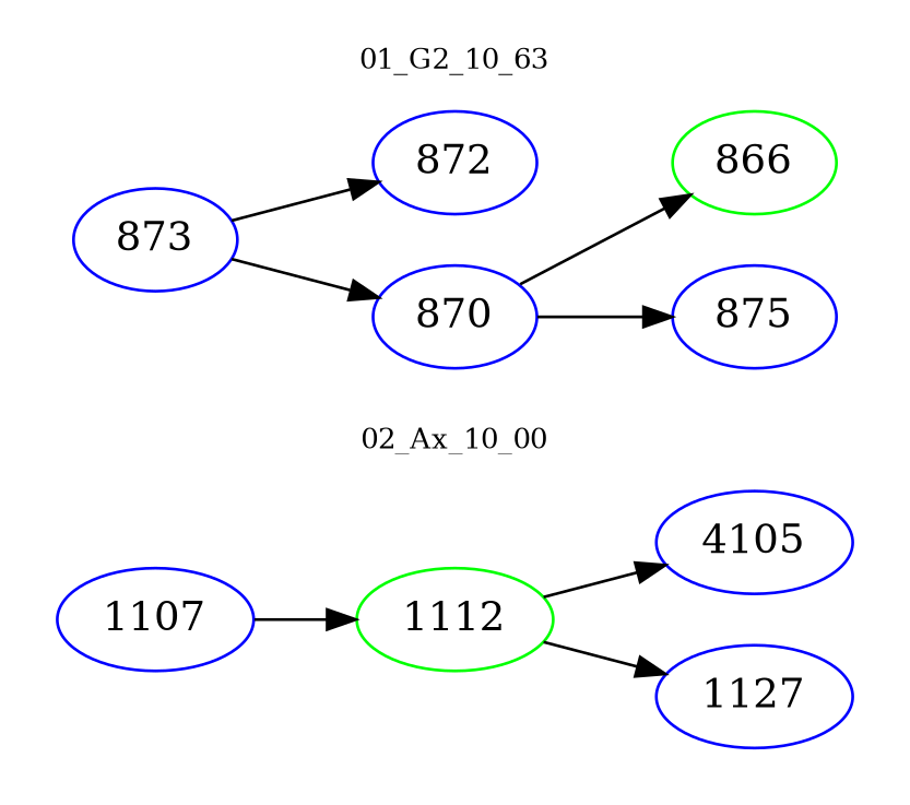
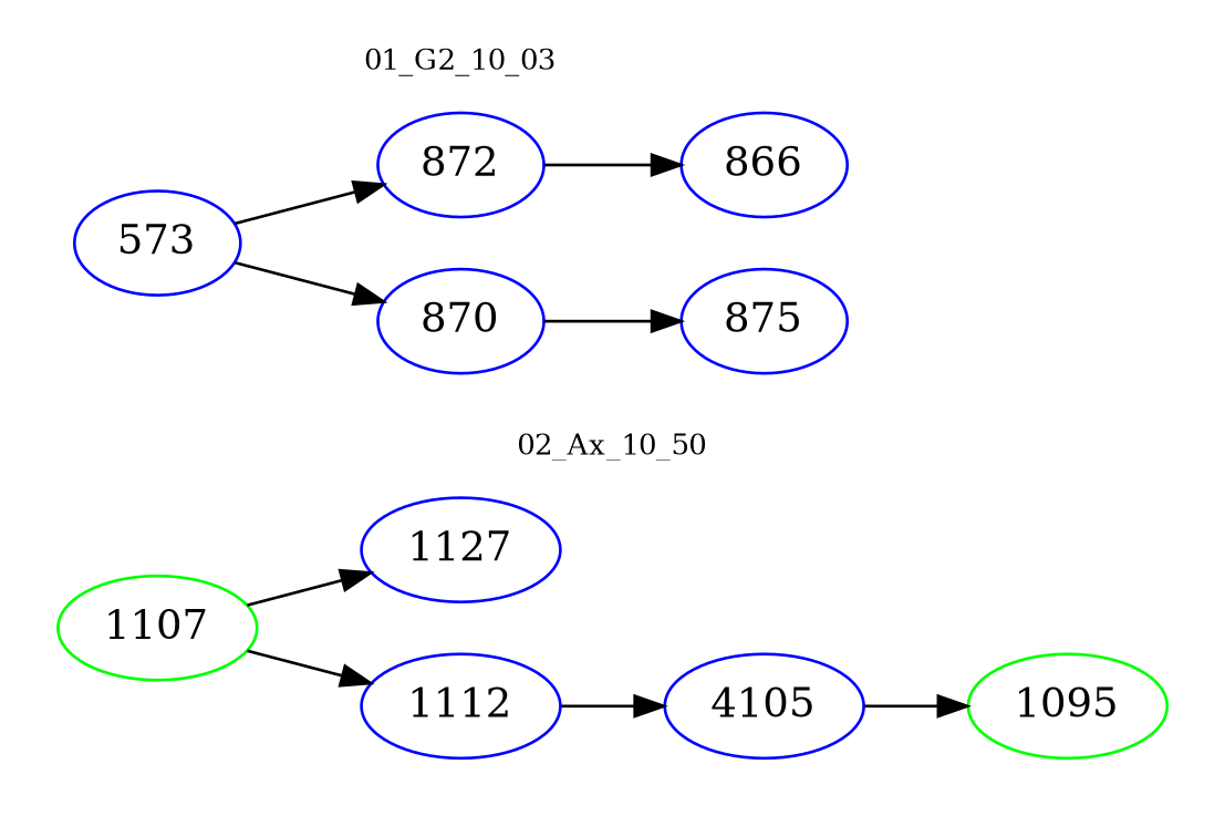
  digraph {
    rankdir=LR
    node [color=blue]
    edge [color=black]
-   n1 [color=green label=1112]
+   n1 [label=1112]
    n2 [label=1127]
    n3 [label=4105]
-   n4 [label=1107]
-   n6 [label=873]
+   n4 [color=green label=1107]
+   n5 [color=green label=1095]
+   n6 [label=573]
    n7 [label=870]
    n8 [label=875]
    n9 [label=872]
-   n10 [color=green label=866]
+   n10 [label=866]
    subgraph cluster_1 {
      color=white
      fontsize=10
-     label="02_Ax_10_00"
+     label="02_Ax_10_50"
      n1
      n2
      n3
      n4
+     n5
    }
    subgraph cluster_2 {
      color=white
      fontsize=10
-     label="01_G2_10_63"
+     label="01_G2_10_03"
      n6
      n7
      n8
      n9
      n10
    }
-   n1 -> n2
+   n4 -> n2
    n1 -> n3
+   n3 -> n5
    n4 -> n1
    n6 -> n7
    n6 -> n9
    n7 -> n8
-   n7 -> n10
+   n9 -> n10
  }
